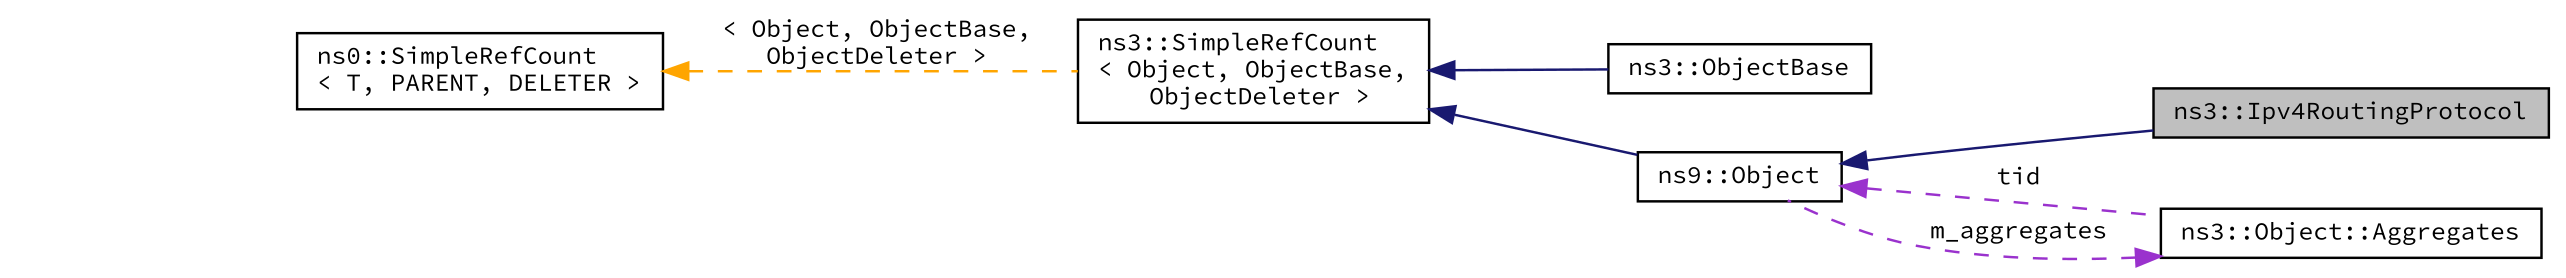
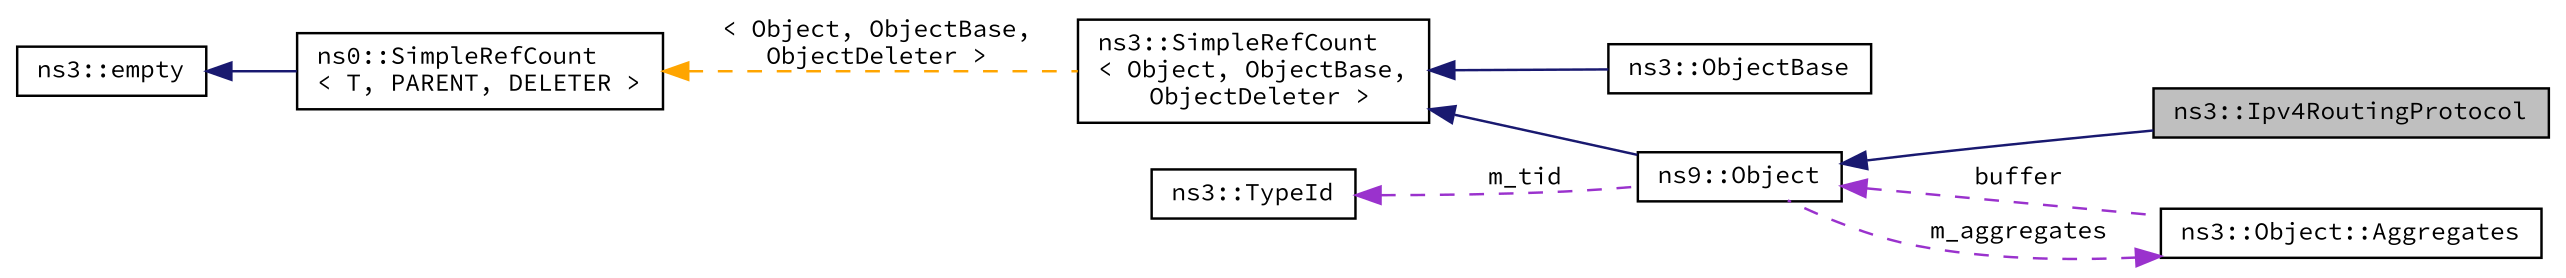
  digraph {
    fontname="Source Code Pro"
    rankdir=LR
    node [color=black fillcolor=white fontname="Source Code Pro" fontsize=10 shape=record style=filled]
    edge [color=midnightblue dir=back fontname="Source Code Pro" fontsize=10 labelfontname=Helvetica labelfontsize=10 style=solid]
    n1 [fillcolor=grey75 fontcolor=black height=0.2 label="ns3::Ipv4RoutingProtocol" width=0.4]
    n2 [height=0.2 label="ns9::Object" width=0.4]
    n3 [height=0.2 label="ns3::Object::Aggregates" width=0.4]
    n4 [height=0.2 label="ns3::SimpleRefCount\l\< Object, ObjectBase,\l ObjectDeleter \>" width=0.4]
    n5 [height=0.2 label="ns3::ObjectBase" width=0.4]
    n6 [height=0.2 label="ns0::SimpleRefCount\l\< T, PARENT, DELETER \>" width=0.4]
+   n7 [height=0.2 label="ns3::empty" width=0.4]
+   n8 [height=0.2 label="ns3::TypeId" width=0.4]
    n2 -> n1
-   n2 -> n3 [color=darkorchid3 label=" tid" style=dashed]
+   n2 -> n3 [color=darkorchid3 label=" buffer" style=dashed]
    n3 -> n2 [color=darkorchid3 label=" m_aggregates" style=dashed]
    n4 -> n2
    n4 -> n5
    n6 -> n4 [color=orange label=" \< Object, ObjectBase,\l ObjectDeleter \>" style=dashed]
+   n7 -> n6
+   n8 -> n2 [color=darkorchid3 label=" m_tid" style=dashed]
  }
